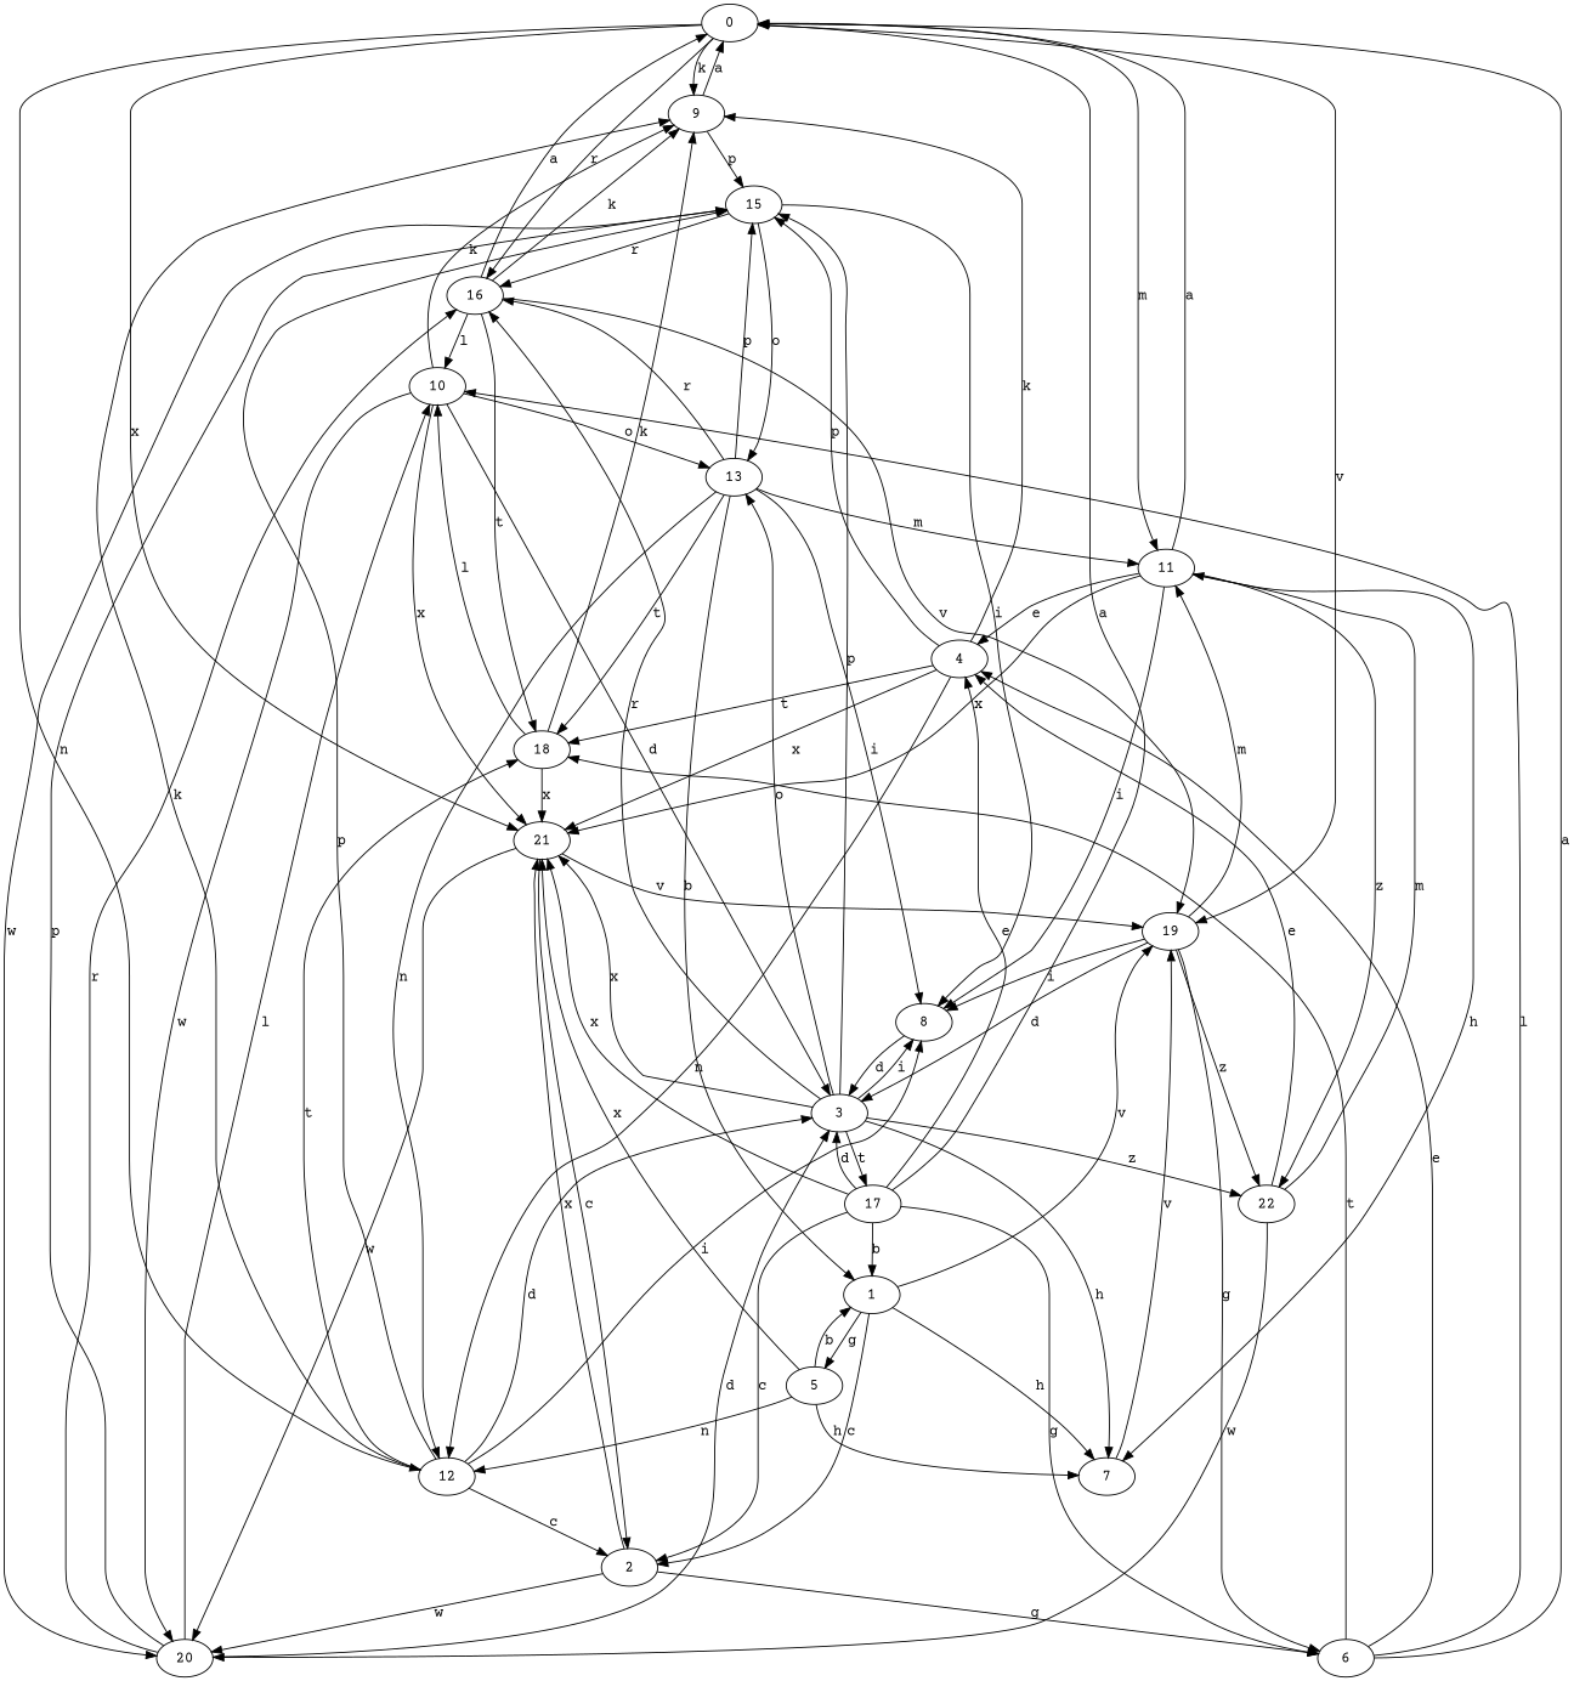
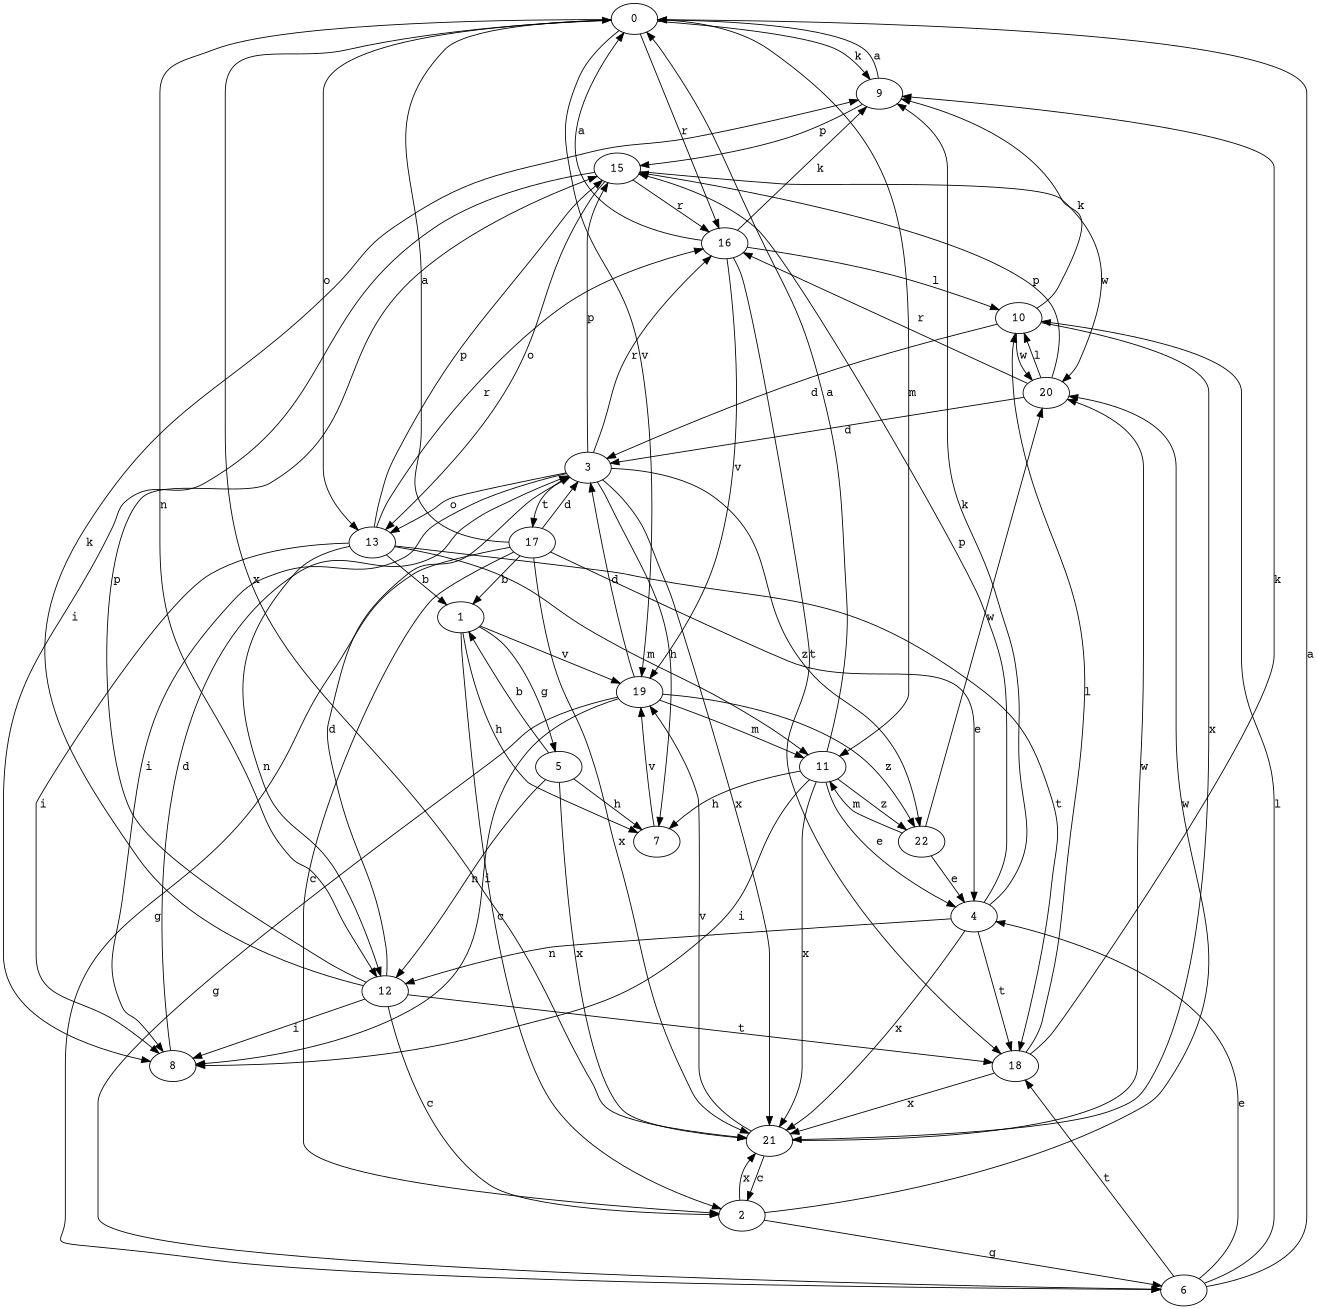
  strict digraph {
    fontname="Courier Prime"
    node [fontname="Courier Prime"]
    edge [fontname="Courier Prime"]
    0
    9
    11
    12
    16
    19
    21
    15
    7
    8
    22
    4
    2
    3
    18
    10
    6
    20
    1
    5
    13
    17
    0 -> 9 [label=k]
    0 -> 11 [label=m]
    0 -> 12 [label=n]
    0 -> 16 [label=r]
    0 -> 19 [label=v]
    0 -> 21 [label=x]
    9 -> 0 [label=a]
    9 -> 15 [label=p]
    11 -> 0 [label=a]
    11 -> 21 [label=x]
    11 -> 7 [label=h]
    11 -> 8 [label=i]
    11 -> 22 [label=z]
    11 -> 4 [label=e]
    12 -> 9 [label=k]
    12 -> 15 [label=p]
    12 -> 8 [label=i]
    12 -> 2 [label=c]
    12 -> 3 [label=d]
    12 -> 18 [label=t]
    16 -> 0 [label=a]
    16 -> 9 [label=k]
    16 -> 19 [label=v]
    16 -> 18 [label=t]
    16 -> 10 [label=l]
    19 -> 11 [label=m]
    19 -> 8 [label=i]
    19 -> 22 [label=z]
    19 -> 3 [label=d]
    19 -> 6 [label=g]
    21 -> 19 [label=v]
    21 -> 2 [label=c]
    21 -> 20 [label=w]
    15 -> 16 [label=r]
    15 -> 8 [label=i]
    15 -> 20 [label=w]
    15 -> 13 [label=o]
    7 -> 19 [label=v]
    8 -> 3 [label=d]
    22 -> 11 [label=m]
    22 -> 4 [label=e]
    22 -> 20 [label=w]
    4 -> 9 [label=k]
    4 -> 12 [label=n]
    4 -> 21 [label=x]
    4 -> 15 [label=p]
    4 -> 18 [label=t]
    2 -> 21 [label=x]
    2 -> 6 [label=g]
    2 -> 20 [label=w]
    3 -> 16 [label=r]
    3 -> 21 [label=x]
    3 -> 15 [label=p]
    3 -> 7 [label=h]
    3 -> 8 [label=i]
    3 -> 22 [label=z]
    3 -> 13 [label=o]
    3 -> 17 [label=t]
    18 -> 9 [label=k]
    18 -> 21 [label=x]
    18 -> 10 [label=l]
    10 -> 9 [label=k]
    10 -> 21 [label=x]
    10 -> 3 [label=d]
    10 -> 20 [label=w]
-   10 -> 13 [label=o]
+   0 -> 13 [label=o]
    6 -> 0 [label=a]
    6 -> 4 [label=e]
    6 -> 18 [label=t]
    6 -> 10 [label=l]
    20 -> 16 [label=r]
    20 -> 15 [label=p]
    20 -> 3 [label=d]
    20 -> 10 [label=l]
    1 -> 19 [label=v]
    1 -> 7 [label=h]
    1 -> 2 [label=c]
    1 -> 5 [label=g]
    5 -> 12 [label=n]
    5 -> 21 [label=x]
    5 -> 7 [label=h]
    5 -> 1 [label=b]
    13 -> 11 [label=m]
    13 -> 12 [label=n]
    13 -> 16 [label=r]
    13 -> 15 [label=p]
    13 -> 8 [label=i]
    13 -> 18 [label=t]
    13 -> 1 [label=b]
    17 -> 0 [label=a]
    17 -> 21 [label=x]
    17 -> 4 [label=e]
    17 -> 2 [label=c]
    17 -> 3 [label=d]
    17 -> 6 [label=g]
    17 -> 1 [label=b]
  }
